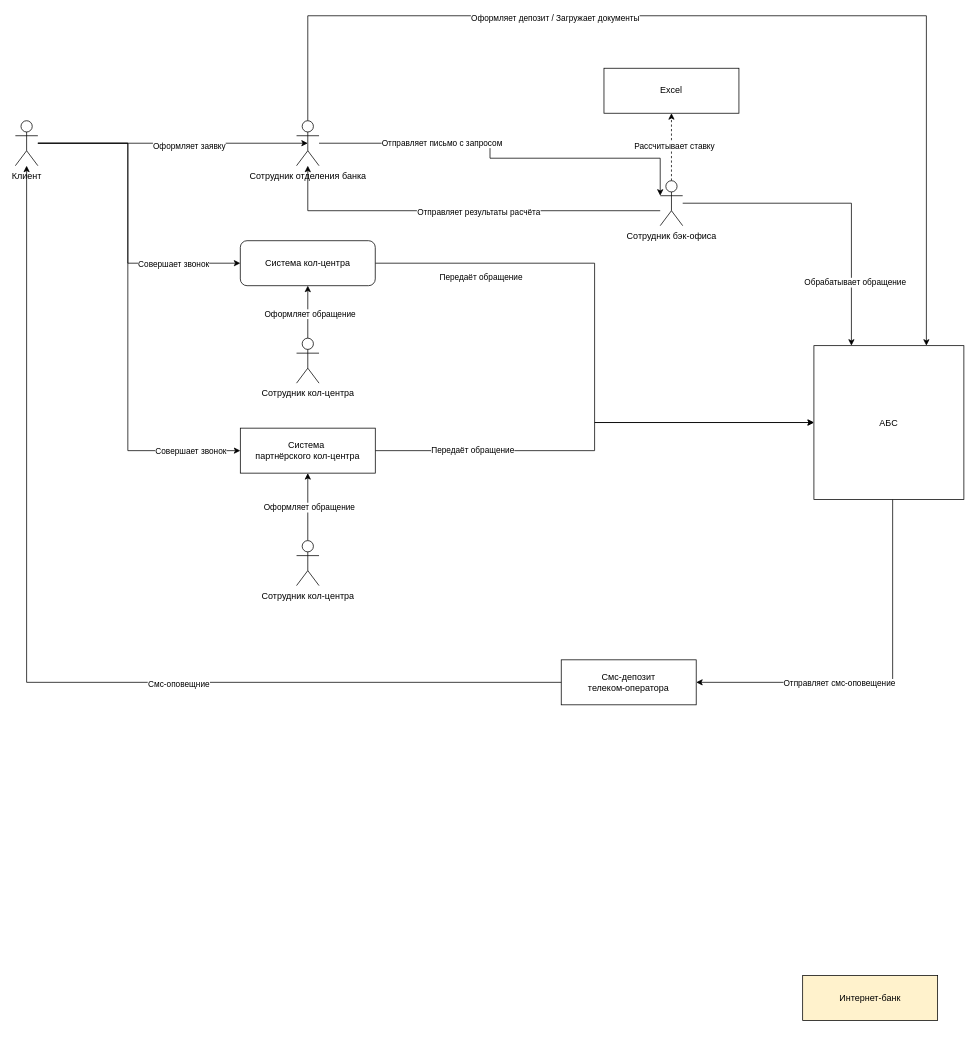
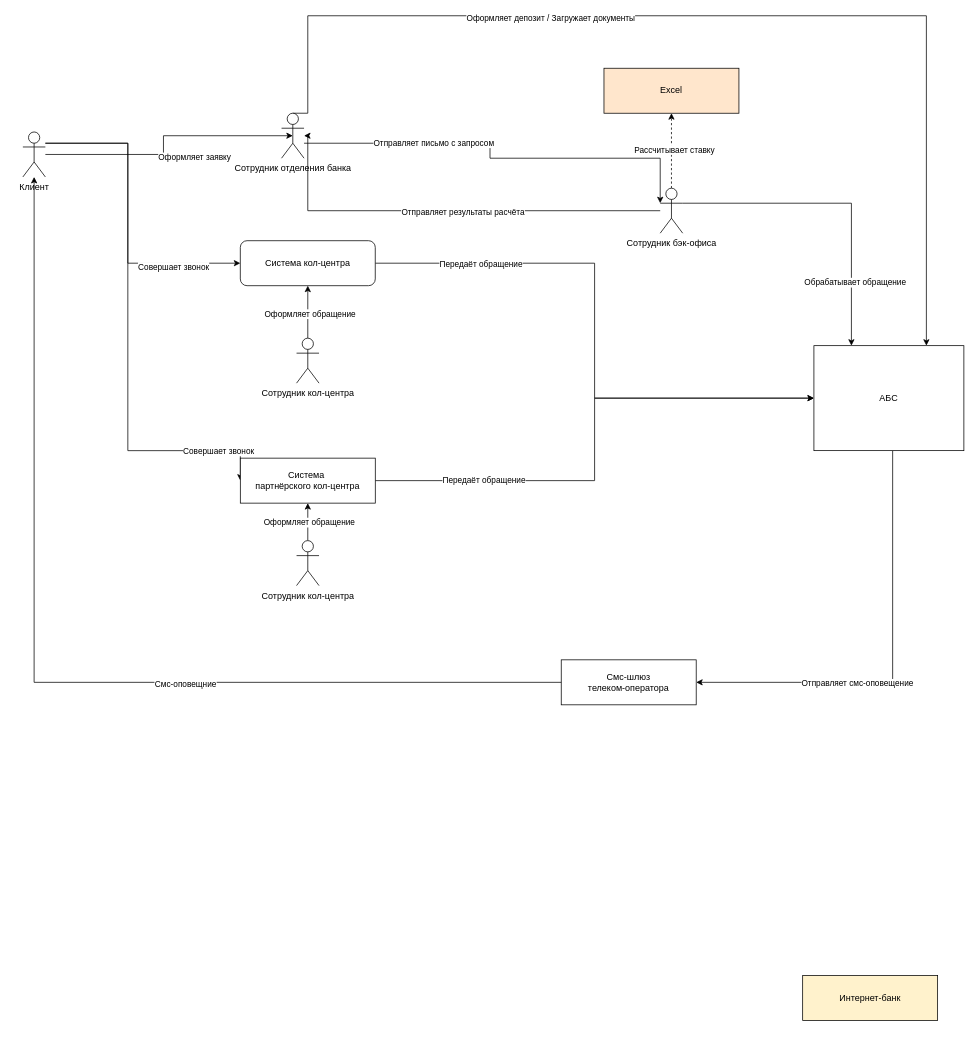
  <mxCell id="0" />
  <mxCell id="1" parent="0" />
  <mxCell id="2" style="edgeStyle=orthogonalEdgeStyle;rounded=0;orthogonalLoop=1;jettySize=auto;html=1;entryX=0;entryY=0.5;entryDx=0;entryDy=0;" edge="1" parent="1" source="4" target="23"><mxGeometry relative="1" as="geometry"><Array as="points"><mxPoint x="170" y="190" /><mxPoint x="170" y="600" /></Array></mxGeometry></mxCell>
  <mxCell id="3" value="Совершает звонок" style="edgeLabel;html=1;align=center;verticalAlign=middle;resizable=0;points=[];" vertex="1" connectable="0" parent="2"><mxGeometry x="0.803" relative="1" as="geometry"><mxPoint as="offset" /></mxGeometry></mxCell>
- <mxCell id="4" value="Клиент" style="shape=umlActor;verticalLabelPosition=bottom;verticalAlign=top;html=1;outlineConnect=0;" vertex="1" parent="1"><mxGeometry x="20" y="160" width="30" height="60" as="geometry" /></mxCell>
+ <mxCell id="4" value="Клиент" style="shape=umlActor;verticalLabelPosition=bottom;verticalAlign=top;html=1;outlineConnect=0;" vertex="1" parent="1"><mxGeometry x="30" y="175" width="30" height="60" as="geometry" /></mxCell>
  <mxCell id="5" style="edgeStyle=orthogonalEdgeStyle;rounded=0;orthogonalLoop=1;jettySize=auto;html=1;entryX=0.5;entryY=1;entryDx=0;entryDy=0;" edge="1" parent="1" source="7" target="20"><mxGeometry relative="1" as="geometry" /></mxCell>
  <mxCell id="6" value="Оформляет обращение" style="edgeLabel;html=1;align=center;verticalAlign=middle;resizable=0;points=[];" vertex="1" connectable="0" parent="5"><mxGeometry x="-0.057" y="-2" relative="1" as="geometry"><mxPoint as="offset" /></mxGeometry></mxCell>
  <mxCell id="7" value="Сотрудник кол-центра" style="shape=umlActor;verticalLabelPosition=bottom;verticalAlign=top;html=1;outlineConnect=0;" vertex="1" parent="1"><mxGeometry x="395" y="450" width="30" height="60" as="geometry" /></mxCell>
  <mxCell id="8" style="edgeStyle=orthogonalEdgeStyle;rounded=0;orthogonalLoop=1;jettySize=auto;html=1;entryX=0.5;entryY=1;entryDx=0;entryDy=0;dashed=1;" edge="1" parent="1" source="14" target="33"><mxGeometry relative="1" as="geometry" /></mxCell>
  <mxCell id="9" value="Рассчитывает ставку" style="edgeLabel;html=1;align=center;verticalAlign=middle;resizable=0;points=[];" vertex="1" connectable="0" parent="8"><mxGeometry x="0.044" y="-3" relative="1" as="geometry"><mxPoint as="offset" /></mxGeometry></mxCell>
  <mxCell id="10" style="edgeStyle=orthogonalEdgeStyle;rounded=0;orthogonalLoop=1;jettySize=auto;html=1;entryX=0.25;entryY=0;entryDx=0;entryDy=0;" edge="1" parent="1" source="14" target="17"><mxGeometry relative="1" as="geometry"><mxPoint x="1180" y="380" as="targetPoint" /><Array as="points"><mxPoint x="1135" y="270" /></Array></mxGeometry></mxCell>
  <mxCell id="11" value="Обрабатывает обращение" style="edgeLabel;html=1;align=center;verticalAlign=middle;resizable=0;points=[];" vertex="1" connectable="0" parent="10"><mxGeometry x="0.591" y="4" relative="1" as="geometry"><mxPoint as="offset" /></mxGeometry></mxCell>
  <mxCell id="12" style="edgeStyle=orthogonalEdgeStyle;rounded=0;orthogonalLoop=1;jettySize=auto;html=1;" edge="1" parent="1" source="14" target="28"><mxGeometry relative="1" as="geometry"><Array as="points"><mxPoint x="410" y="280" /></Array></mxGeometry></mxCell>
  <mxCell id="13" value="Отправляет результаты расчёта" style="edgeLabel;html=1;align=center;verticalAlign=middle;resizable=0;points=[];" vertex="1" connectable="0" parent="12"><mxGeometry x="-0.083" y="1" relative="1" as="geometry"><mxPoint as="offset" /></mxGeometry></mxCell>
- <mxCell id="14" value="Сотрудник бэк-офиса" style="shape=umlActor;verticalLabelPosition=bottom;verticalAlign=top;html=1;outlineConnect=0;" vertex="1" parent="1"><mxGeometry x="880" y="240" width="30" height="60" as="geometry" /></mxCell>
+ <mxCell id="14" value="Сотрудник бэк-офиса" style="shape=umlActor;verticalLabelPosition=bottom;verticalAlign=top;html=1;outlineConnect=0;" vertex="1" parent="1"><mxGeometry x="880" y="250" width="30" height="60" as="geometry" /></mxCell>
  <mxCell id="15" style="edgeStyle=orthogonalEdgeStyle;rounded=0;orthogonalLoop=1;jettySize=auto;html=1;entryX=1;entryY=0.5;entryDx=0;entryDy=0;" edge="1" parent="1" source="17" target="24"><mxGeometry relative="1" as="geometry"><Array as="points"><mxPoint x="1190" y="909" /></Array></mxGeometry></mxCell>
  <mxCell id="16" value="Отправляет смс-оповещение" style="edgeLabel;html=1;align=center;verticalAlign=middle;resizable=0;points=[];" vertex="1" connectable="0" parent="15"><mxGeometry x="0.249" y="1" relative="1" as="geometry"><mxPoint as="offset" /></mxGeometry></mxCell>
- <mxCell id="17" value="АБС" style="rounded=0;whiteSpace=wrap;html=1;" vertex="1" parent="1"><mxGeometry x="1085" y="460" width="200" height="205" as="geometry" /></mxCell>
+ <mxCell id="17" value="АБС" style="rounded=0;whiteSpace=wrap;html=1;" vertex="1" parent="1"><mxGeometry x="1085" y="460" width="200" height="140" as="geometry" /></mxCell>
  <mxCell id="18" style="edgeStyle=orthogonalEdgeStyle;rounded=0;orthogonalLoop=1;jettySize=auto;html=1;entryX=0;entryY=0.5;entryDx=0;entryDy=0;" edge="1" parent="1" source="20" target="17"><mxGeometry relative="1" as="geometry" /></mxCell>
  <mxCell id="19" value="Передаёт обращение" style="edgeLabel;html=1;align=center;verticalAlign=middle;resizable=0;points=[];" vertex="1" connectable="0" parent="18"><mxGeometry x="0.055" y="5" relative="1" as="geometry"><mxPoint x="-157" y="-110" as="offset" /></mxGeometry></mxCell>
  <mxCell id="20" value="Система кол-центра" style="whiteSpace=wrap;html=1;rounded=1;" vertex="1" parent="1"><mxGeometry x="320" y="320" width="180" height="60" as="geometry" /></mxCell>
  <mxCell id="21" style="edgeStyle=orthogonalEdgeStyle;rounded=0;orthogonalLoop=1;jettySize=auto;html=1;entryX=0;entryY=0.5;entryDx=0;entryDy=0;" edge="1" parent="1" source="23" target="17"><mxGeometry relative="1" as="geometry" /></mxCell>
  <mxCell id="22" value="Передаёт обращение" style="edgeLabel;html=1;align=center;verticalAlign=middle;resizable=0;points=[];" vertex="1" connectable="0" parent="21"><mxGeometry x="-0.585" y="1" relative="1" as="geometry"><mxPoint as="offset" /></mxGeometry></mxCell>
- <mxCell id="23" value="Система&amp;nbsp;&lt;div&gt;партнёрского кол-центра&lt;/div&gt;" style="rounded=0;whiteSpace=wrap;html=1;" vertex="1" parent="1"><mxGeometry x="320" y="570" width="180" height="60" as="geometry" /></mxCell>
- <mxCell id="24" value="Смс-депозит&lt;div&gt;телеком-оператора&lt;/div&gt;" style="rounded=0;whiteSpace=wrap;html=1;" vertex="1" parent="1"><mxGeometry x="748" y="879" width="180" height="60" as="geometry" /></mxCell>
+ <mxCell id="23" value="Система&amp;nbsp;&lt;div&gt;партнёрского кол-центра&lt;/div&gt;" style="rounded=0;whiteSpace=wrap;html=1;" vertex="1" parent="1"><mxGeometry x="320" y="610" width="180" height="60" as="geometry" /></mxCell>
+ <mxCell id="24" value="Смс-шлюз&lt;div&gt;телеком-оператора&lt;/div&gt;" style="rounded=0;whiteSpace=wrap;html=1;" vertex="1" parent="1"><mxGeometry x="748" y="879" width="180" height="60" as="geometry" /></mxCell>
  <mxCell id="25" value="Интернет-банк" style="rounded=0;whiteSpace=wrap;html=1;fillColor=#fff2cc;" vertex="1" parent="1"><mxGeometry x="1070" y="1300" width="180" height="60" as="geometry" /></mxCell>
  <mxCell id="26" style="edgeStyle=orthogonalEdgeStyle;rounded=0;orthogonalLoop=1;jettySize=auto;html=1;exitX=0.5;exitY=0;exitDx=0;exitDy=0;exitPerimeter=0;entryX=0.75;entryY=0;entryDx=0;entryDy=0;" edge="1" parent="1" source="28" target="17"><mxGeometry relative="1" as="geometry"><Array as="points"><mxPoint x="410" y="20" /><mxPoint x="1235" y="20" /></Array></mxGeometry></mxCell>
  <mxCell id="27" value="Оформляет депозит / Загружает документы" style="edgeLabel;html=1;align=center;verticalAlign=middle;resizable=0;points=[];" vertex="1" connectable="0" parent="26"><mxGeometry x="-0.332" y="-2" relative="1" as="geometry"><mxPoint as="offset" /></mxGeometry></mxCell>
- <mxCell id="28" value="Сотрудник отделения банка" style="shape=umlActor;verticalLabelPosition=bottom;verticalAlign=top;html=1;outlineConnect=0;" vertex="1" parent="1"><mxGeometry x="395" y="160" width="30" height="60" as="geometry" /></mxCell>
+ <mxCell id="28" value="Сотрудник отделения банка" style="shape=umlActor;verticalLabelPosition=bottom;verticalAlign=top;html=1;outlineConnect=0;" vertex="1" parent="1"><mxGeometry x="375" y="150" width="30" height="60" as="geometry" /></mxCell>
  <mxCell id="29" style="edgeStyle=orthogonalEdgeStyle;rounded=0;orthogonalLoop=1;jettySize=auto;html=1;entryX=0.5;entryY=0.5;entryDx=0;entryDy=0;entryPerimeter=0;" edge="1" parent="1" source="4" target="28"><mxGeometry relative="1" as="geometry" /></mxCell>
  <mxCell id="30" value="Оформляет заявку" style="edgeLabel;html=1;align=center;verticalAlign=middle;resizable=0;points=[];" vertex="1" connectable="0" parent="29"><mxGeometry x="-0.125" y="-3" relative="1" as="geometry"><mxPoint x="43" as="offset" /></mxGeometry></mxCell>
  <mxCell id="31" style="edgeStyle=orthogonalEdgeStyle;rounded=0;orthogonalLoop=1;jettySize=auto;html=1;entryX=0;entryY=0.5;entryDx=0;entryDy=0;" edge="1" parent="1" source="4" target="20"><mxGeometry relative="1" as="geometry"><Array as="points"><mxPoint x="170" y="190" /><mxPoint x="170" y="350" /></Array></mxGeometry></mxCell>
  <mxCell id="32" value="Совершает звонок" style="edgeLabel;html=1;align=center;verticalAlign=middle;resizable=0;points=[];" vertex="1" connectable="0" parent="31"><mxGeometry x="0.158" y="2" relative="1" as="geometry"><mxPoint x="58" y="31" as="offset" /></mxGeometry></mxCell>
- <mxCell id="33" value="Excel" style="rounded=0;whiteSpace=wrap;html=1;" vertex="1" parent="1"><mxGeometry x="805" y="90" width="180" height="60" as="geometry" /></mxCell>
+ <mxCell id="33" value="Excel" style="rounded=0;whiteSpace=wrap;html=1;fillColor=#ffe6cc;" vertex="1" parent="1"><mxGeometry x="805" y="90" width="180" height="60" as="geometry" /></mxCell>
  <mxCell id="34" style="edgeStyle=orthogonalEdgeStyle;rounded=0;orthogonalLoop=1;jettySize=auto;html=1;" edge="1" parent="1" source="24" target="4"><mxGeometry relative="1" as="geometry" /></mxCell>
  <mxCell id="35" value="Смс-оповещние" style="edgeLabel;html=1;align=center;verticalAlign=middle;resizable=0;points=[];" vertex="1" connectable="0" parent="34"><mxGeometry x="-0.271" y="2" relative="1" as="geometry"><mxPoint as="offset" /></mxGeometry></mxCell>
  <mxCell id="36" style="edgeStyle=orthogonalEdgeStyle;rounded=0;orthogonalLoop=1;jettySize=auto;html=1;entryX=0;entryY=0.333;entryDx=0;entryDy=0;entryPerimeter=0;" edge="1" parent="1" source="28" target="14"><mxGeometry relative="1" as="geometry"><Array as="points"><mxPoint x="653" y="190" /><mxPoint x="653" y="210" /><mxPoint x="880" y="210" /></Array></mxGeometry></mxCell>
  <mxCell id="37" value="Отправляет письмо с запросом" style="edgeLabel;html=1;align=center;verticalAlign=middle;resizable=0;points=[];" vertex="1" connectable="0" parent="36"><mxGeometry x="-0.379" y="1" relative="1" as="geometry"><mxPoint as="offset" /></mxGeometry></mxCell>
  <mxCell id="38" style="edgeStyle=orthogonalEdgeStyle;rounded=0;orthogonalLoop=1;jettySize=auto;html=1;" edge="1" parent="1" source="40" target="23"><mxGeometry relative="1" as="geometry" /></mxCell>
  <mxCell id="39" value="Оформляет обращение" style="edgeLabel;html=1;align=center;verticalAlign=middle;resizable=0;points=[];" vertex="1" connectable="0" parent="38"><mxGeometry y="-1" relative="1" as="geometry"><mxPoint as="offset" /></mxGeometry></mxCell>
  <mxCell id="40" value="Сотрудник кол-центра" style="shape=umlActor;verticalLabelPosition=bottom;verticalAlign=top;html=1;outlineConnect=0;" vertex="1" parent="1"><mxGeometry x="395" y="720" width="30" height="60" as="geometry" /></mxCell>
